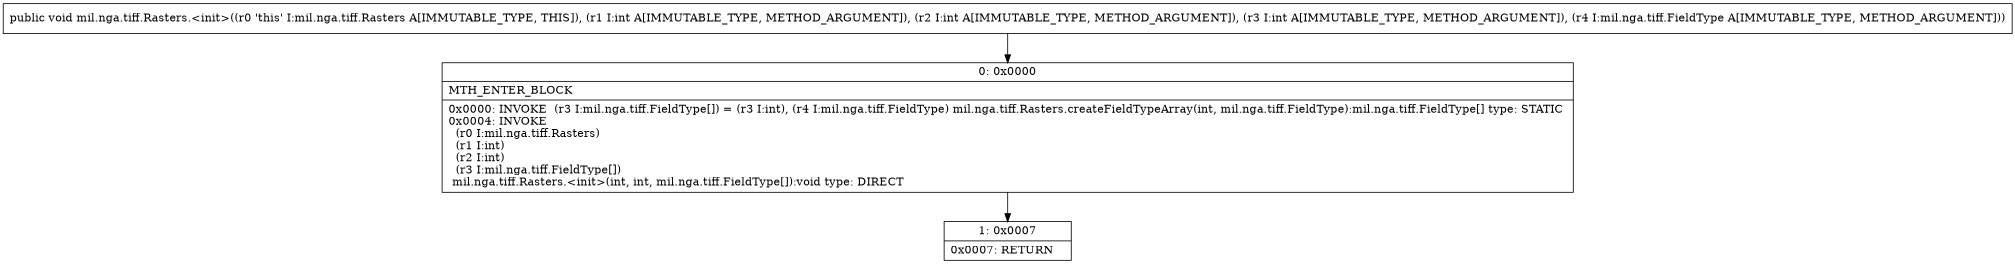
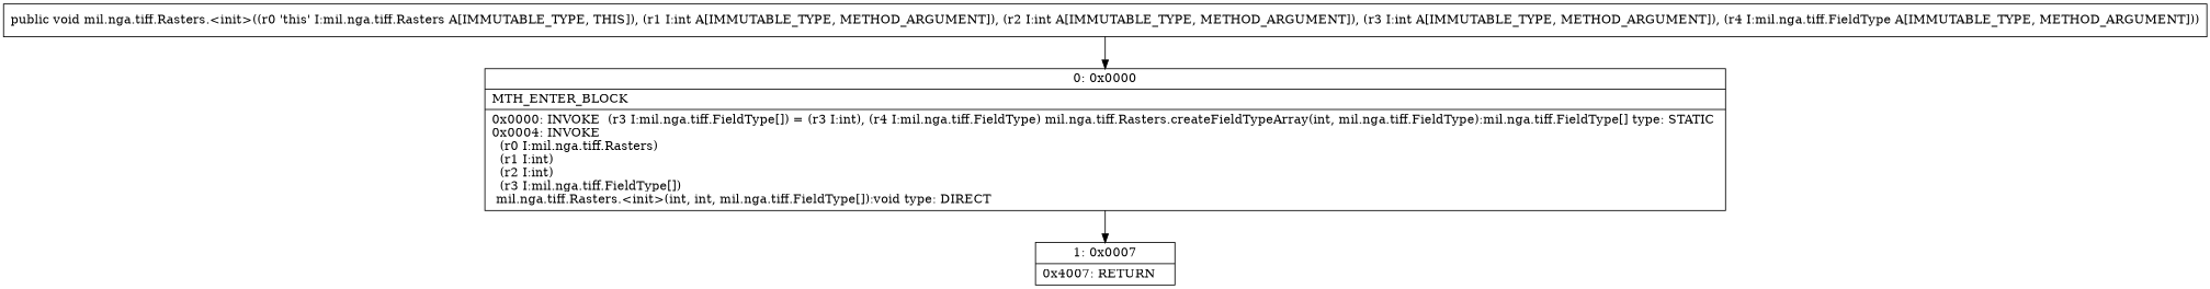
  digraph {
    node [shape=record]
    n1 [label="{0\:\ 0x0000|MTH_ENTER_BLOCK\l|0x0000: INVOKE  (r3 I:mil.nga.tiff.FieldType[]) = (r3 I:int), (r4 I:mil.nga.tiff.FieldType) mil.nga.tiff.Rasters.createFieldTypeArray(int, mil.nga.tiff.FieldType):mil.nga.tiff.FieldType[] type: STATIC \l0x0004: INVOKE  \l  (r0 I:mil.nga.tiff.Rasters)\l  (r1 I:int)\l  (r2 I:int)\l  (r3 I:mil.nga.tiff.FieldType[])\l mil.nga.tiff.Rasters.\<init\>(int, int, mil.nga.tiff.FieldType[]):void type: DIRECT \l}"]
-   n2 [label="{1\:\ 0x0007|0x0007: RETURN   \l}"]
+   n2 [label="{1\:\ 0x0007|0x4007: RETURN   \l}"]
    n3 [label="{public void mil.nga.tiff.Rasters.\<init\>((r0 'this' I:mil.nga.tiff.Rasters A[IMMUTABLE_TYPE, THIS]), (r1 I:int A[IMMUTABLE_TYPE, METHOD_ARGUMENT]), (r2 I:int A[IMMUTABLE_TYPE, METHOD_ARGUMENT]), (r3 I:int A[IMMUTABLE_TYPE, METHOD_ARGUMENT]), (r4 I:mil.nga.tiff.FieldType A[IMMUTABLE_TYPE, METHOD_ARGUMENT])) }"]
    n1 -> n2
    n3 -> n1
  }
